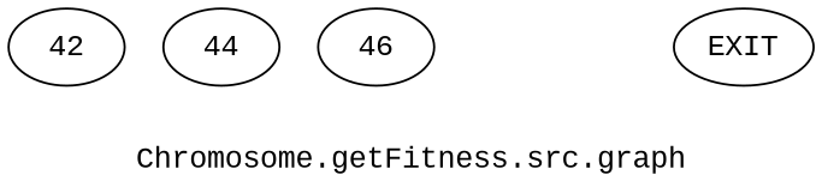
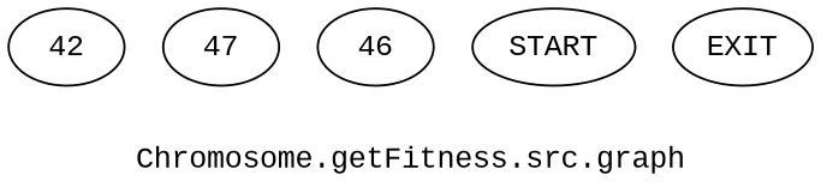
  digraph {
    label="Chromosome.getFitness.src.graph"
    fontname="Liberation Mono"
    node [fontname="Liberation Mono"]
    n1 [label=42]
-   n2 [label=44]
+   n2 [label=47]
    n3 [label=46]
+   n4 [label=START]
    n5 [label=EXIT]
  }
